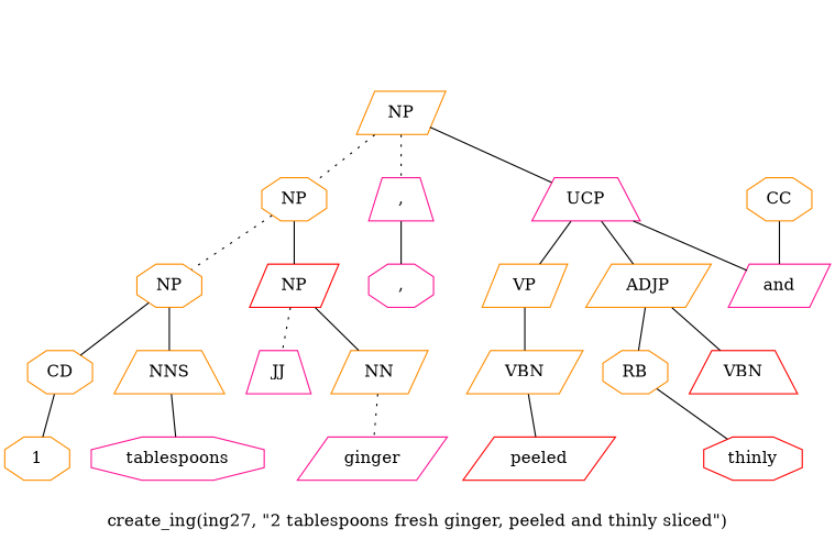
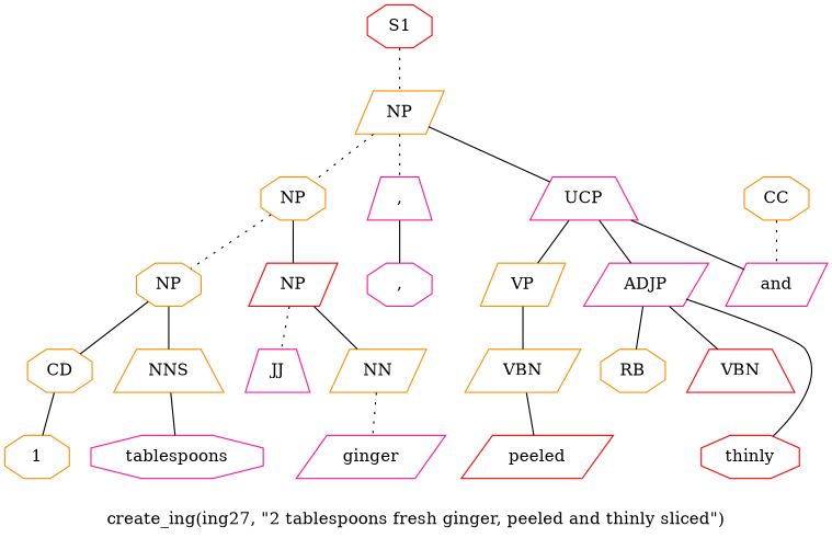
  graph {
    label="create_ing(ing27, \"2 tablespoons fresh ginger, peeled and thinly sliced\")"
    node [color=darkorange shape=octagon]
    edge [style=solid]
+   n1 [color=red label=S1]
    n2 [label=NP shape=parallelogram]
    n3 [label=NP]
    n4 [color=deeppink label="," shape=trapezium]
    n5 [color=deeppink label=UCP shape=trapezium]
    n6 [label=NP]
    n7 [color=red label=NP shape=parallelogram]
    n8 [color=deeppink label=","]
    n9 [label=VP shape=parallelogram]
-   n10 [label=ADJP shape=parallelogram]
+   n10 [color=deeppink label=ADJP shape=parallelogram]
    n11 [color=deeppink label=and shape=parallelogram]
    n12 [label=CD]
    n13 [label=NNS shape=trapezium]
    n14 [color=deeppink label=JJ shape=trapezium]
    n15 [label=NN shape=parallelogram]
    n16 [label=1]
    n17 [color=deeppink label=tablespoons]
    n18 [color=deeppink label=ginger shape=parallelogram]
    n19 [label=VBN shape=parallelogram]
    n20 [label=CC]
    n21 [label=RB]
    n22 [color=red label=VBN shape=trapezium]
    n23 [color=red label=peeled shape=parallelogram]
    n24 [color=red label=thinly]
+   n1 -- n2 [style=dotted]
    n2 -- n3 [style=dotted]
    n2 -- n4 [style=dotted]
    n2 -- n5
    n3 -- n6 [style=dotted]
    n3 -- n7
    n4 -- n8
    n5 -- n9
    n5 -- n10
    n5 -- n11
    n6 -- n12
    n6 -- n13
    n7 -- n14 [style=dotted]
    n7 -- n15
    n9 -- n19
    n10 -- n21
    n10 -- n22
    n12 -- n16
    n13 -- n17
    n15 -- n18 [style=dotted]
    n19 -- n23
-   n20 -- n11
-   n21 -- n24
+   n20 -- n11 [style=dotted]
+   n10 -- n24
  }
